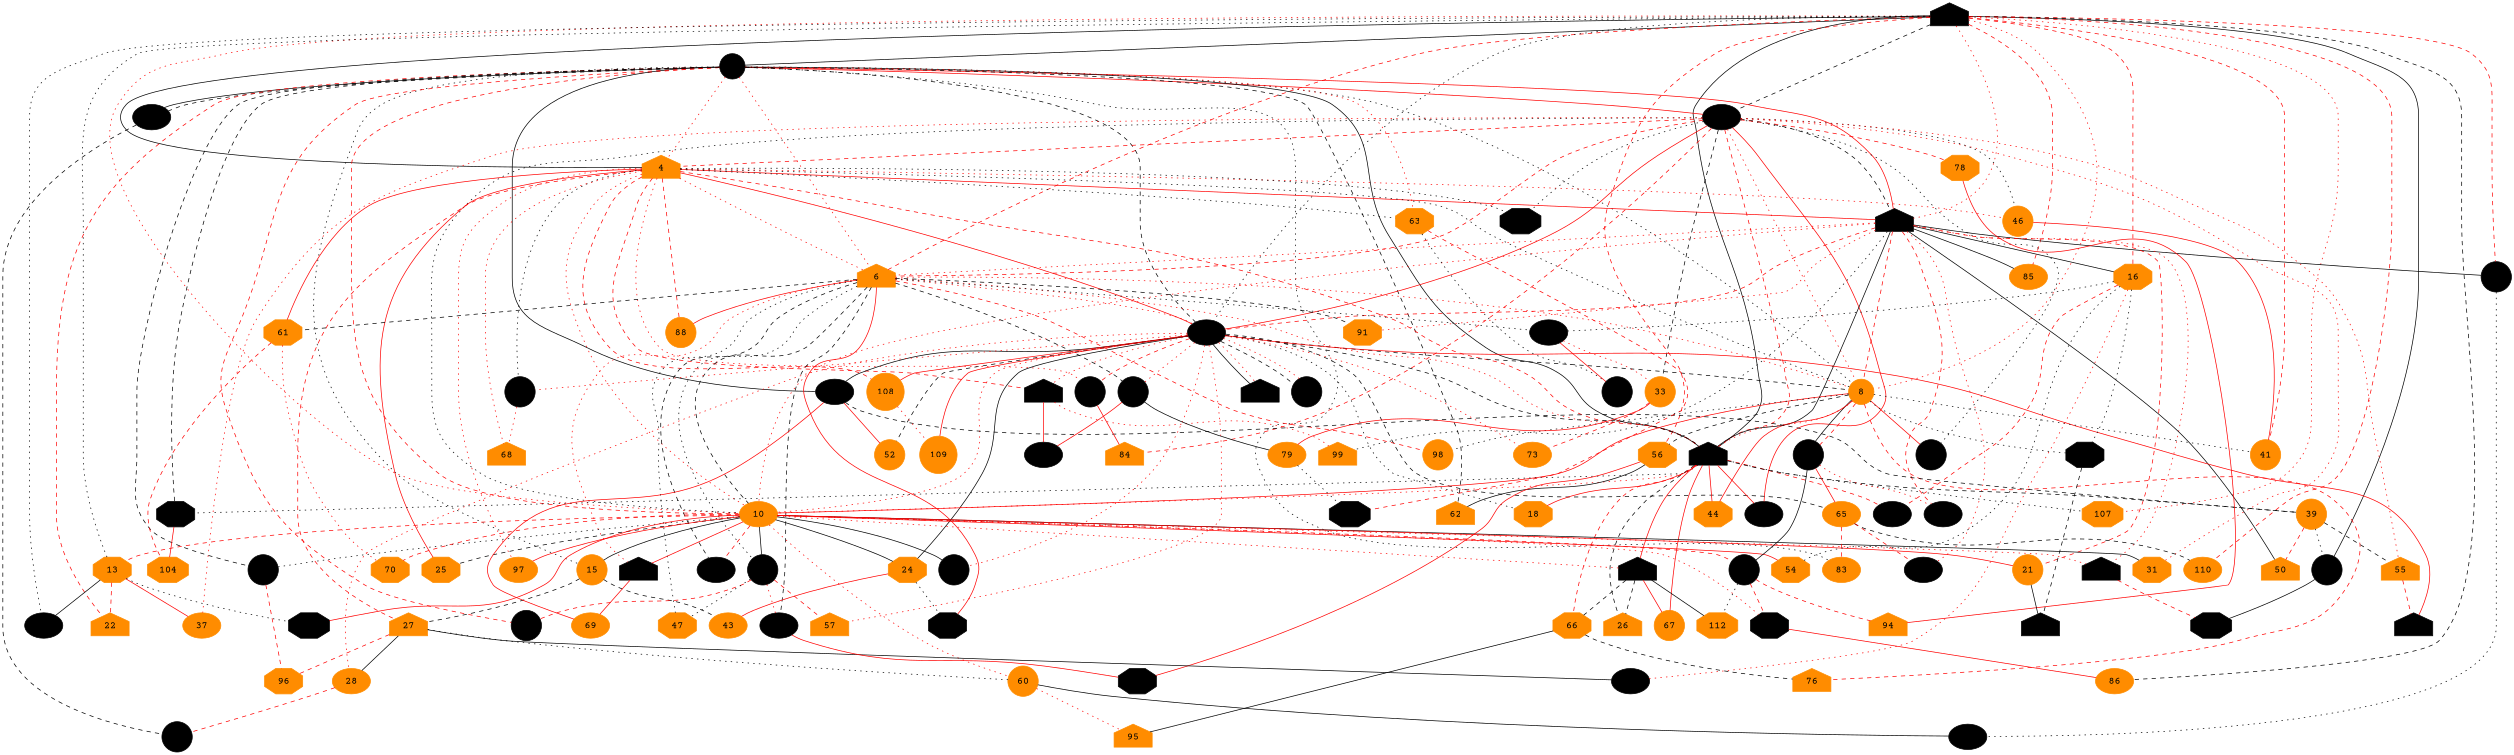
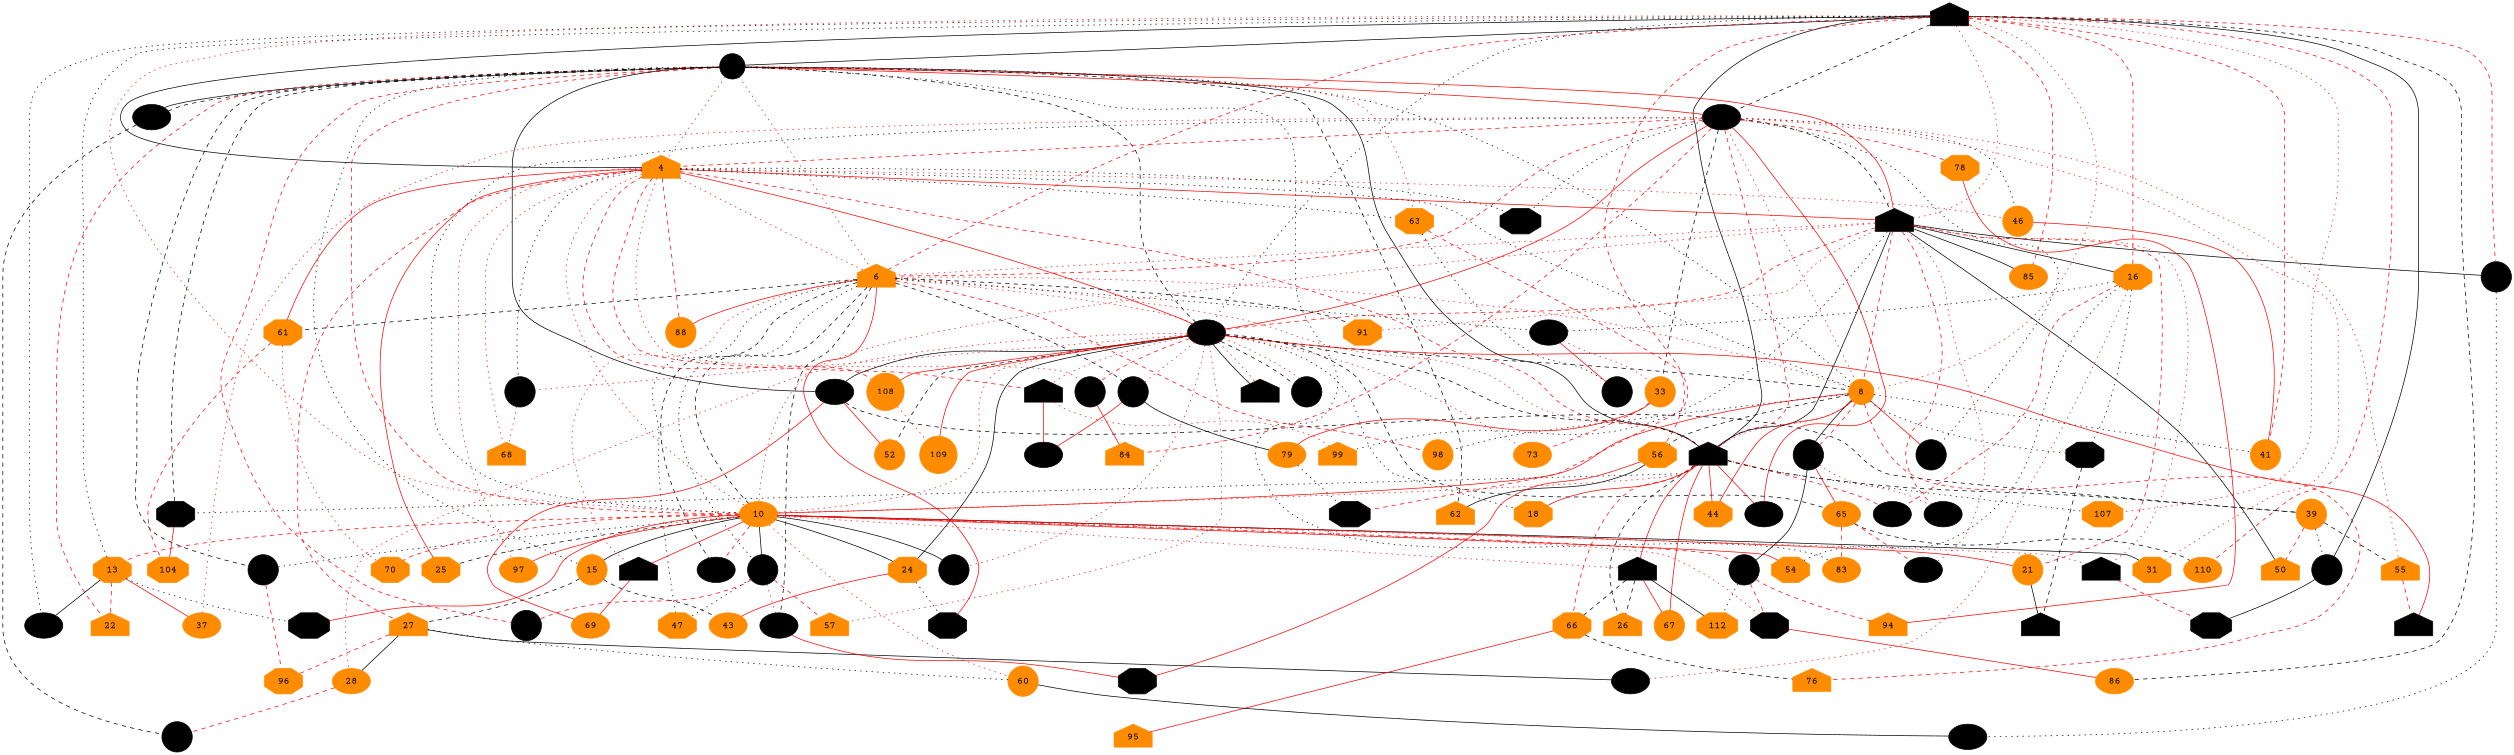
  graph {
    fontname="Courier Prime"
    node [color=darkorange fontname="Courier Prime" shape=circle style=filled]
    edge [color=red fontname="Courier Prime" style=dotted]
    1 [color=black shape=house]
    2 [color=black]
    3 [color=black shape=ellipse]
    4 [shape=house]
    5 [color=black shape=house]
    6 [shape=house]
    7 [color=black shape=ellipse]
    8
    9 [color=black shape=house]
    10 [shape=ellipse]
    13 [shape=octagon]
    16 [shape=octagon]
    41
    56 [shape=octagon]
    74 [color=black]
    81 [color=black]
    85 [shape=ellipse]
    86 [shape=ellipse]
    92 [color=black shape=ellipse]
    107 [shape=octagon]
    110 [shape=ellipse]
    15
    19 [color=black shape=ellipse]
    20 [color=black shape=ellipse]
    22 [shape=house]
    34 [color=black]
    62 [shape=house]
    63 [shape=octagon]
    64 [color=black]
    83 [shape=ellipse]
    93 [color=black shape=octagon]
    31 [shape=octagon]
    33
    37 [shape=ellipse]
    46
    48 [color=black]
    55 [shape=house]
    78 [shape=octagon]
    84 [shape=house]
    100 [color=black shape=octagon]
    103 [color=black shape=ellipse]
    25 [shape=octagon]
    27 [shape=house]
    30 [color=black]
    36 [color=black]
    51 [color=black shape=house]
    61 [shape=octagon]
    68 [shape=house]
    88
    97 [shape=ellipse]
    108
    21
    40 [color=black shape=house]
    50 [shape=house]
    82 [color=black shape=ellipse]
    91 [shape=octagon]
    99 [shape=house]
    101 [color=black shape=ellipse]
    12 [color=black]
    14 [color=black shape=ellipse]
    17 [color=black shape=ellipse]
    23 [color=black]
    45 [color=black shape=house]
    47 [shape=octagon]
    59 [color=black shape=octagon]
    90 [color=black shape=ellipse]
    98
    18 [shape=octagon]
    24 [shape=octagon]
    28 [shape=ellipse]
    38 [color=black shape=house]
    52
    57 [shape=house]
    65 [shape=ellipse]
    71 [color=black]
    72 [color=black shape=house]
    73 [shape=ellipse]
    80 [color=black]
    109
    29 [color=black]
    44 [shape=octagon]
    58 [color=black shape=octagon]
    76 [shape=house]
    11 [color=black shape=house]
    26 [shape=house]
    35 [color=black shape=ellipse]
    39
    66 [shape=octagon]
    67
    42 [color=black]
    49 [color=black shape=octagon]
    54 [shape=octagon]
    60
    70 [shape=octagon]
    106 [color=black shape=octagon]
    75 [color=black shape=ellipse]
    77 [color=black shape=octagon]
    102 [color=black shape=ellipse]
    105 [color=black shape=octagon]
    43 [shape=ellipse]
    69 [shape=ellipse]
    32 [color=black]
    96 [shape=octagon]
    89 [color=black]
    111 [color=black shape=octagon]
    104 [shape=octagon]
    79 [shape=ellipse]
    94 [shape=house]
    53 [color=black shape=ellipse]
    87 [color=black shape=house]
    112 [shape=octagon]
    95 [shape=house]
    1 -- 2 [color=black style=solid]
    1 -- 3 [color=black style=dashed]
    1 -- 4 [color=black style=solid]
    1 -- 5
    1 -- 6 [style=dashed]
    1 -- 7 [color=black]
    1 -- 8
    1 -- 9 [color=black style=solid]
    1 -- 10
    1 -- 13 [color=black]
    1 -- 16 [style=dashed]
    1 -- 41 [style=dashed]
    1 -- 56 [style=dashed]
    1 -- 74 [style=dashed]
    1 -- 81 [color=black style=solid]
    1 -- 85 [style=dashed]
    1 -- 86 [color=black style=dashed]
    1 -- 92 [color=black]
    1 -- 107
    1 -- 110 [style=dashed]
    2 -- 3 [style=solid]
    2 -- 4
    2 -- 5 [style=solid]
    2 -- 6
    2 -- 7 [color=black style=dashed]
    2 -- 8 [color=black]
    2 -- 9 [color=black style=solid]
    2 -- 10 [style=dashed]
    2 -- 15 [color=black]
    2 -- 19 [color=black style=solid]
    2 -- 20 [color=black style=solid]
    2 -- 20 [color=black style=dashed]
    2 -- 22 [style=dashed]
    2 -- 34 [color=black style=dashed]
    2 -- 62 [color=black style=dashed]
    2 -- 63
    2 -- 64 [style=dashed]
    2 -- 83 [color=black]
    2 -- 93 [color=black style=dashed]
    3 -- 4 [style=dashed]
    3 -- 5 [color=black style=dashed]
    3 -- 6 [style=dashed]
    3 -- 7 [style=solid]
    3 -- 8
    3 -- 9 [style=dashed]
    3 -- 10 [color=black]
    3 -- 31
    3 -- 33 [color=black style=dashed]
    3 -- 37
    3 -- 46 [color=black]
    3 -- 48 [color=black]
    3 -- 55
    3 -- 78 [style=dashed]
    3 -- 84 [style=dashed]
    3 -- 100 [color=black]
    3 -- 103 [style=solid]
    4 -- 5 [style=solid]
    4 -- 6
    4 -- 7 [style=solid]
    4 -- 8 [color=black]
    4 -- 9 [style=dashed]
    4 -- 10
    4 -- 63 [color=black]
    4 -- 46
    4 -- 100 [color=black]
    4 -- 25 [style=solid]
    4 -- 27 [style=dashed]
    4 -- 30 [color=black]
    4 -- 36
    4 -- 51 [style=dashed]
    4 -- 61 [style=solid]
    4 -- 68
    4 -- 88 [style=dashed]
    4 -- 97
    4 -- 108 [style=dashed]
    5 -- 6
    5 -- 7 [style=dashed]
    5 -- 8 [style=dashed]
    5 -- 9 [color=black style=solid]
    5 -- 10
    5 -- 16 [color=black style=solid]
    5 -- 74 [color=black style=solid]
    5 -- 85 [color=black style=solid]
    5 -- 21 [style=dashed]
    5 -- 40
    5 -- 50 [color=black style=solid]
    5 -- 82 [style=dashed]
    5 -- 91
    5 -- 99 [color=black]
    5 -- 101
    6 -- 7
    6 -- 8
    6 -- 9
    6 -- 10 [color=black style=dashed]
    6 -- 61 [color=black style=dashed]
    6 -- 88 [style=solid]
    6 -- 91 [color=black style=dashed]
    6 -- 12 [color=black]
    6 -- 14 [color=black style=dashed]
    6 -- 17 [color=black]
    6 -- 23 [color=black style=dashed]
    6 -- 45
    6 -- 47 [color=black]
    6 -- 59 [style=solid]
    6 -- 90 [color=black style=dashed]
    6 -- 98 [style=dashed]
    7 -- 8 [color=black style=dashed]
    7 -- 9 [color=black style=dashed]
    7 -- 10
    7 -- 19 [color=black style=solid]
    7 -- 30
    7 -- 36 [style=dashed]
    7 -- 51
    7 -- 108 [style=solid]
    7 -- 23
    7 -- 18 [color=black]
    7 -- 24 [color=black style=solid]
    7 -- 28
    7 -- 38 [color=black style=solid]
    7 -- 38
    7 -- 52 [color=black style=dashed]
    7 -- 57
    7 -- 65 [color=black style=dashed]
    7 -- 71
    7 -- 72 [style=solid]
    7 -- 73
    7 -- 80 [color=black style=dashed]
    7 -- 80
    7 -- 109 [style=solid]
    8 -- 9
    8 -- 10 [style=solid]
    8 -- 41 [color=black]
    8 -- 56 [color=black style=dashed]
    8 -- 48 [style=solid]
    8 -- 98 [color=black]
    8 -- 29 [color=black style=solid]
    8 -- 29 [style=dashed]
    8 -- 44 [style=solid]
    8 -- 58 [color=black]
    8 -- 76 [style=dashed]
    9 -- 10
    9 -- 107 [color=black]
    9 -- 93 [color=black]
    9 -- 103 [style=solid]
    9 -- 18 [style=solid]
    9 -- 44 [style=solid]
    9 -- 11 [style=solid]
    9 -- 26 [color=black style=dashed]
    9 -- 35 [style=dashed]
    9 -- 39 [color=black style=dashed]
    9 -- 66 [style=dashed]
    9 -- 67 [style=solid]
    10 -- 13 [style=dashed]
    10 -- 15 [color=black style=solid]
    10 -- 34 [color=black]
    10 -- 31 [color=black style=solid]
    10 -- 25 [color=black style=dashed]
    10 -- 97 [style=solid]
    10 -- 21 [style=solid]
    10 -- 40
    10 -- 12 [color=black style=solid]
    10 -- 45 [style=solid]
    10 -- 90 [style=dashed]
    10 -- 24 [color=black style=solid]
    10 -- 71 [color=black style=solid]
    10 -- 11
    10 -- 42 [style=dashed]
    10 -- 49
    10 -- 54 [style=solid]
    10 -- 60
    10 -- 70 [style=dashed]
    10 -- 106 [style=solid]
    13 -- 92 [color=black style=solid]
    13 -- 22 [style=dashed]
    13 -- 37 [style=solid]
    13 -- 106 [color=black]
    16 -- 17 [color=black]
    16 -- 58 [color=black]
    16 -- 35 [style=dashed]
    16 -- 54 [color=black]
    16 -- 75
    56 -- 62 [color=black style=solid]
    56 -- 77 [style=solid]
    74 -- 102 [color=black]
    81 -- 105 [color=black style=solid]
    15 -- 27 [color=black style=dashed]
    15 -- 43 [color=black style=dashed]
    19 -- 52 [style=solid]
    19 -- 39 [color=black style=dashed]
    19 -- 69 [style=solid]
    20 -- 32 [color=black style=dashed]
    34 -- 96 [style=dashed]
    63 -- 89 [color=black]
    63 -- 111 [style=dashed]
    93 -- 104 [style=solid]
    33 -- 73 [style=dashed]
    33 -- 79 [style=solid]
    46 -- 41 [style=solid]
    55 -- 72 [style=dashed]
    78 -- 94 [style=solid]
    27 -- 28 [color=black style=solid]
    27 -- 60 [color=black]
    27 -- 75 [color=black style=solid]
    27 -- 96 [style=dashed]
    30 -- 68
    36 -- 84 [style=solid]
    51 -- 99
    51 -- 53 [style=solid]
    61 -- 70
    61 -- 104 [style=dashed]
    108 -- 109
    21 -- 87 [color=black style=solid]
    40 -- 105 [style=dashed]
    12 -- 64 [style=dashed]
    12 -- 14
    12 -- 47 [color=black]
    12 -- 57 [style=dashed]
    14 -- 77 [style=solid]
    17 -- 33
    17 -- 89 [style=solid]
    23 -- 79 [color=black style=solid]
    23 -- 53 [style=solid]
    45 -- 69 [style=solid]
    24 -- 59 [color=black]
    24 -- 43 [style=solid]
    28 -- 32 [style=dashed]
    65 -- 110 [color=black style=dashed]
    65 -- 83 [style=dashed]
    65 -- 101 [style=dashed]
    29 -- 82
    29 -- 65 [style=solid]
    29 -- 42 [color=black style=solid]
    58 -- 87 [color=black style=dashed]
    11 -- 26 [color=black style=dashed]
    11 -- 66 [color=black style=dashed]
    11 -- 67 [style=solid]
    11 -- 112 [color=black style=solid]
    39 -- 81 [color=black]
    39 -- 55 [color=black style=dashed]
    39 -- 50 [style=dashed]
    66 -- 76 [color=black style=dashed]
-   66 -- 95 [color=black style=solid]
+   66 -- 95 [style=solid]
    42 -- 49 [style=dashed]
    42 -- 94 [style=dashed]
    42 -- 112 [color=black]
    49 -- 86 [style=solid]
    60 -- 102 [color=black style=solid]
-   60 -- 95
    79 -- 111 [color=black]
  }
